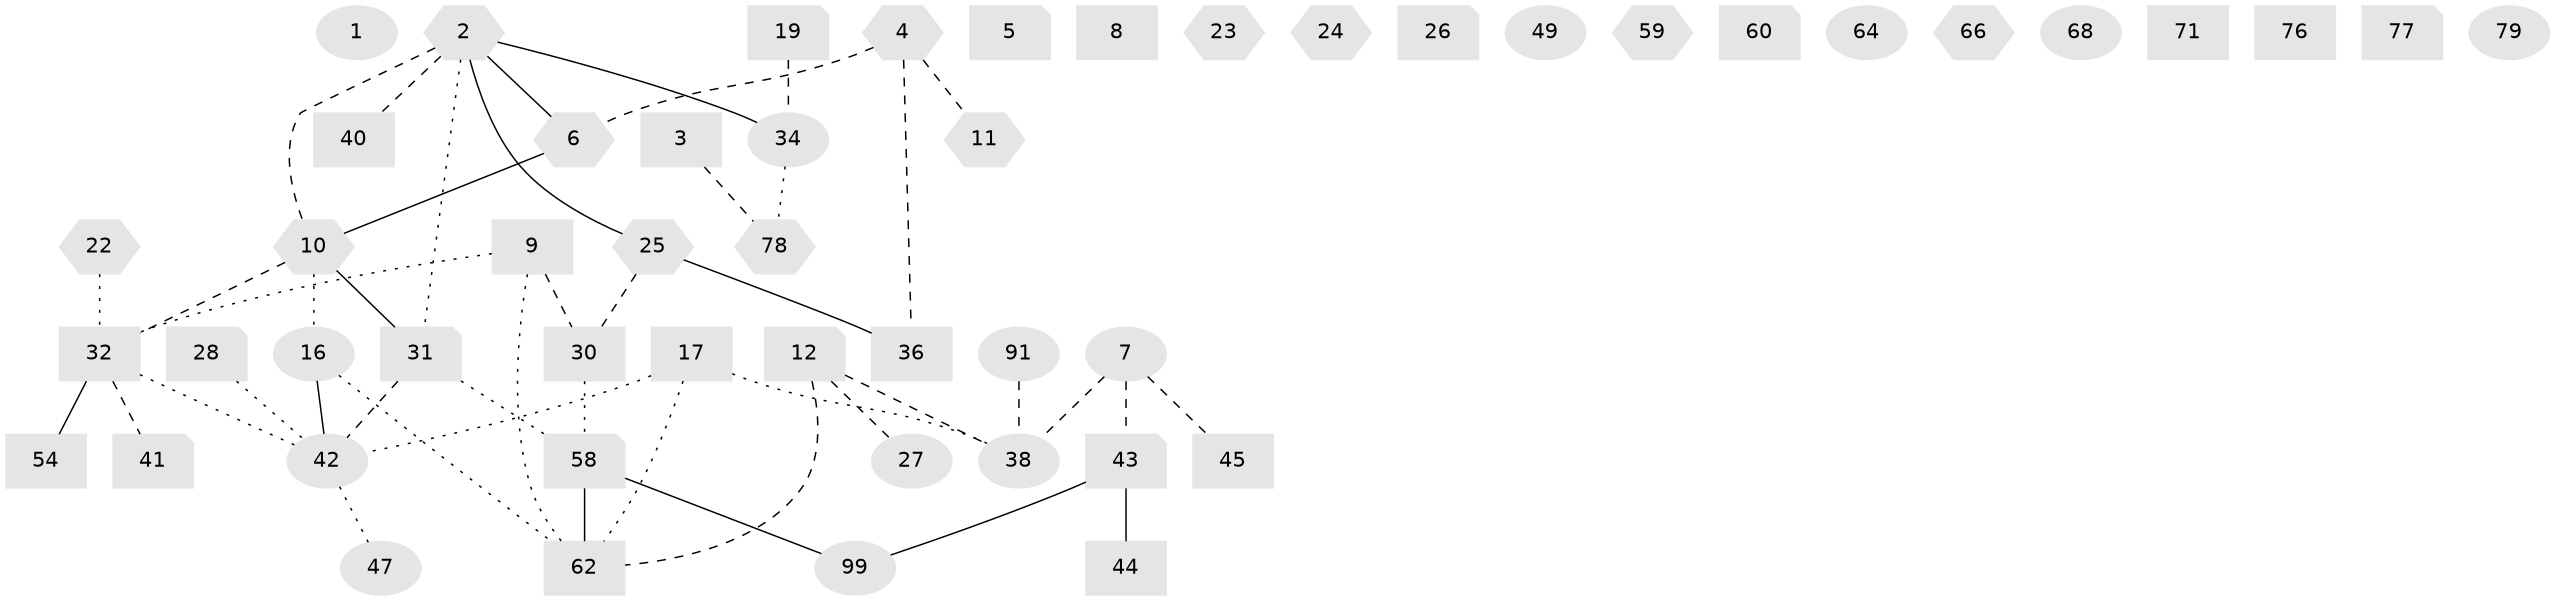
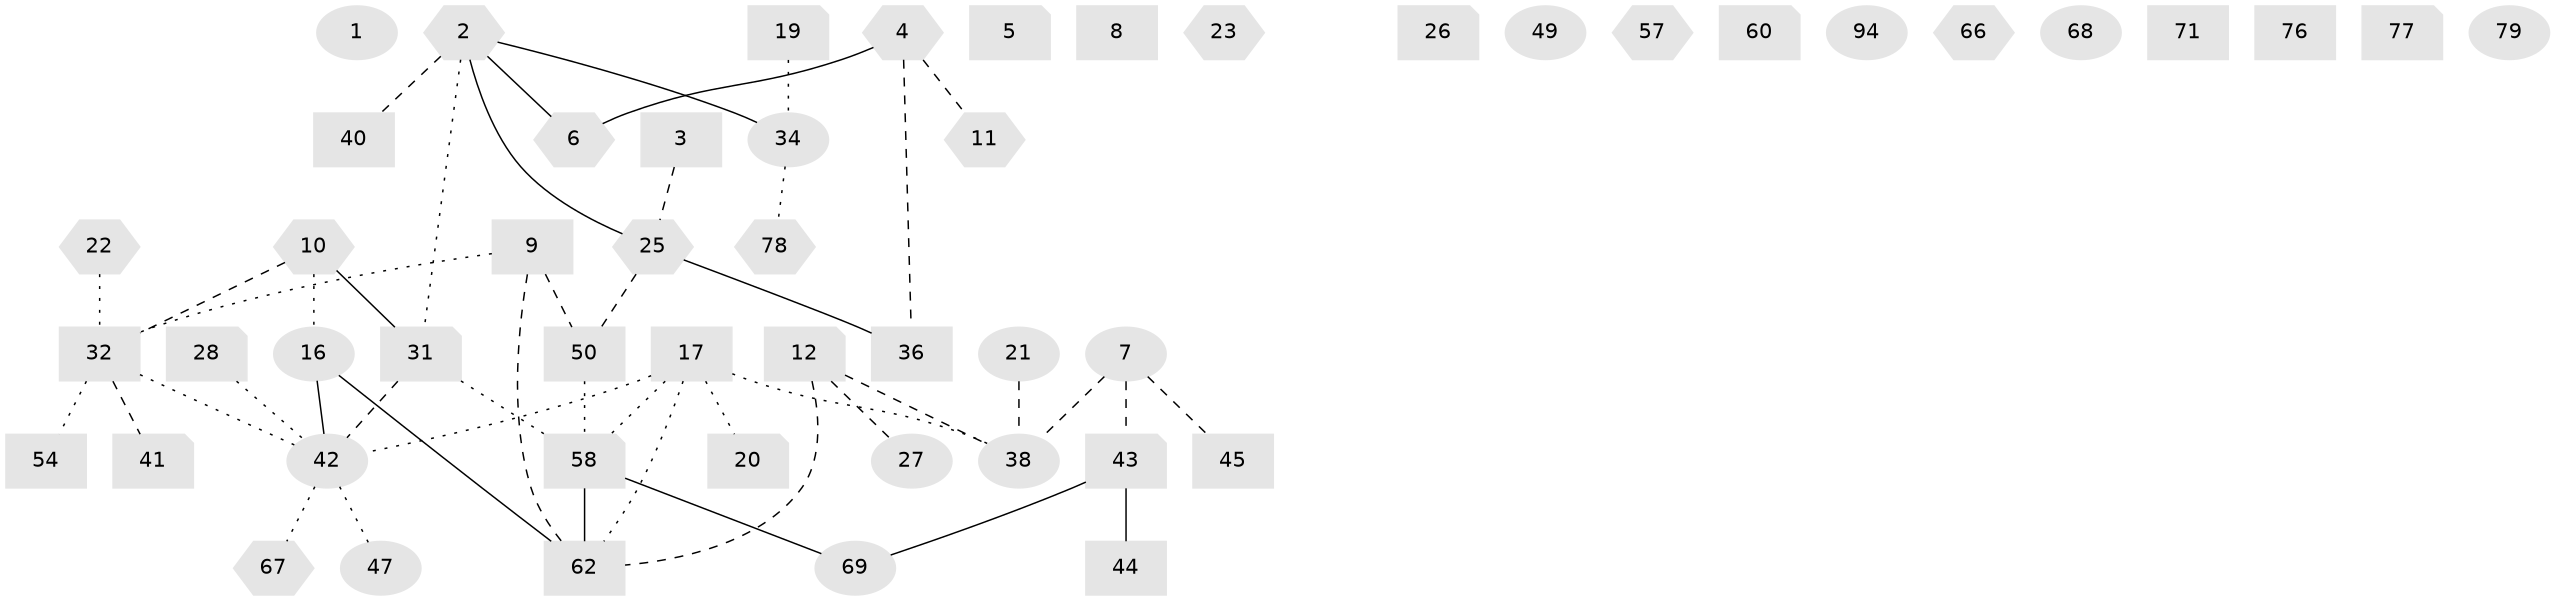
  graph {
    fontname="DejaVu Sans"
    node [color=gray90 fontname="DejaVu Sans" shape=ellipse style=filled]
    edge [fontname="DejaVu Sans" style=dashed]
    1 [super="+14"]
    2 [shape=hexagon super="+59"]
    6 [shape=hexagon]
    10 [shape=hexagon super="+39"]
    25 [shape=hexagon super="+29"]
    31 [shape=note super="+50"]
    34 [super="+35"]
    40 [shape=box super="+53"]
    32 [shape=box super="+75"]
    16 [super="+73"]
    36 [shape=box super="+65"]
-   30 [shape=box super="+70"]
+   30 [shape=box super="+70" label=50]
    42 [super="+48"]
    58 [shape=note super="+81"]
    78 [shape=hexagon]
    3 [shape=box]
    4 [shape=hexagon super="+80"]
    11 [shape=hexagon super="+15"]
    5 [shape=note]
    7 [super="+37"]
    38 [super="+56"]
    43 [shape=note super="+52"]
    45 [shape=box]
    44 [shape=box super="+72"]
-   69 [super="+74" label=99]
+   69 [super="+74"]
    8 [shape=box]
    9 [shape=box super="+82"]
    62 [shape=box super="+63"]
    41 [shape=note]
    54 [shape=box]
    12 [shape=note super="+18"]
    27 [super="+51"]
    47
+   67 [shape=hexagon]
    17 [shape=box super="+61"]
+   20 [shape=note]
    19 [shape=note super="+46"]
-   21 [label=91]
+   21
    22 [shape=hexagon super="+55"]
    23 [shape=hexagon]
-   24 [shape=hexagon]
    26 [shape=note]
    28 [shape=note super="+33"]
    49
-   57 [shape=hexagon label=59]
+   57 [shape=hexagon]
    60 [shape=note]
-   64
+   64 [label=94]
    66 [shape=hexagon]
    68
    71 [shape=box]
    76 [shape=box]
    77 [shape=note]
    79
    2 -- 6 [style=solid]
-   2 -- 10
    2 -- 25 [style=solid]
    2 -- 31 [style=dotted]
    2 -- 34 [style=solid]
    2 -- 40
-   6 -- 10 [style=solid]
    10 -- 31 [style=solid]
    10 -- 32
    10 -- 16 [style=dotted]
    25 -- 36 [style=solid]
    25 -- 30
    31 -- 42
    31 -- 58 [style=dotted]
    34 -- 78 [style=dotted]
    32 -- 42 [style=dotted]
    32 -- 41
-   32 -- 54 [style=solid]
+   32 -- 54 [style=dotted]
    16 -- 42 [style=solid]
-   16 -- 62 [style=dotted]
+   16 -- 62 [style=solid]
    30 -- 58 [style=dotted]
    42 -- 47 [style=dotted]
+   42 -- 67 [style=dotted]
    58 -- 69 [style=solid]
    58 -- 62 [style=solid]
-   3 -- 78
-   4 -- 6
+   3 -- 25
+   4 -- 6 [style=solid]
    4 -- 36
    4 -- 11
    7 -- 38
    7 -- 43
    7 -- 45
    43 -- 44 [style=solid]
    43 -- 69 [style=solid]
    9 -- 32 [style=dotted]
    9 -- 30 [weight=2]
-   9 -- 62 [style=dotted]
+   9 -- 62
    12 -- 38
    12 -- 62
    12 -- 27
    17 -- 42 [style=dotted weight=2]
+   17 -- 58 [style=dotted]
    17 -- 38 [style=dotted]
    17 -- 62 [style=dotted]
-   19 -- 34
+   17 -- 20 [style=dotted]
+   19 -- 34 [style=dotted]
    21 -- 38
    22 -- 32 [style=dotted]
    28 -- 42 [style=dotted]
  }
